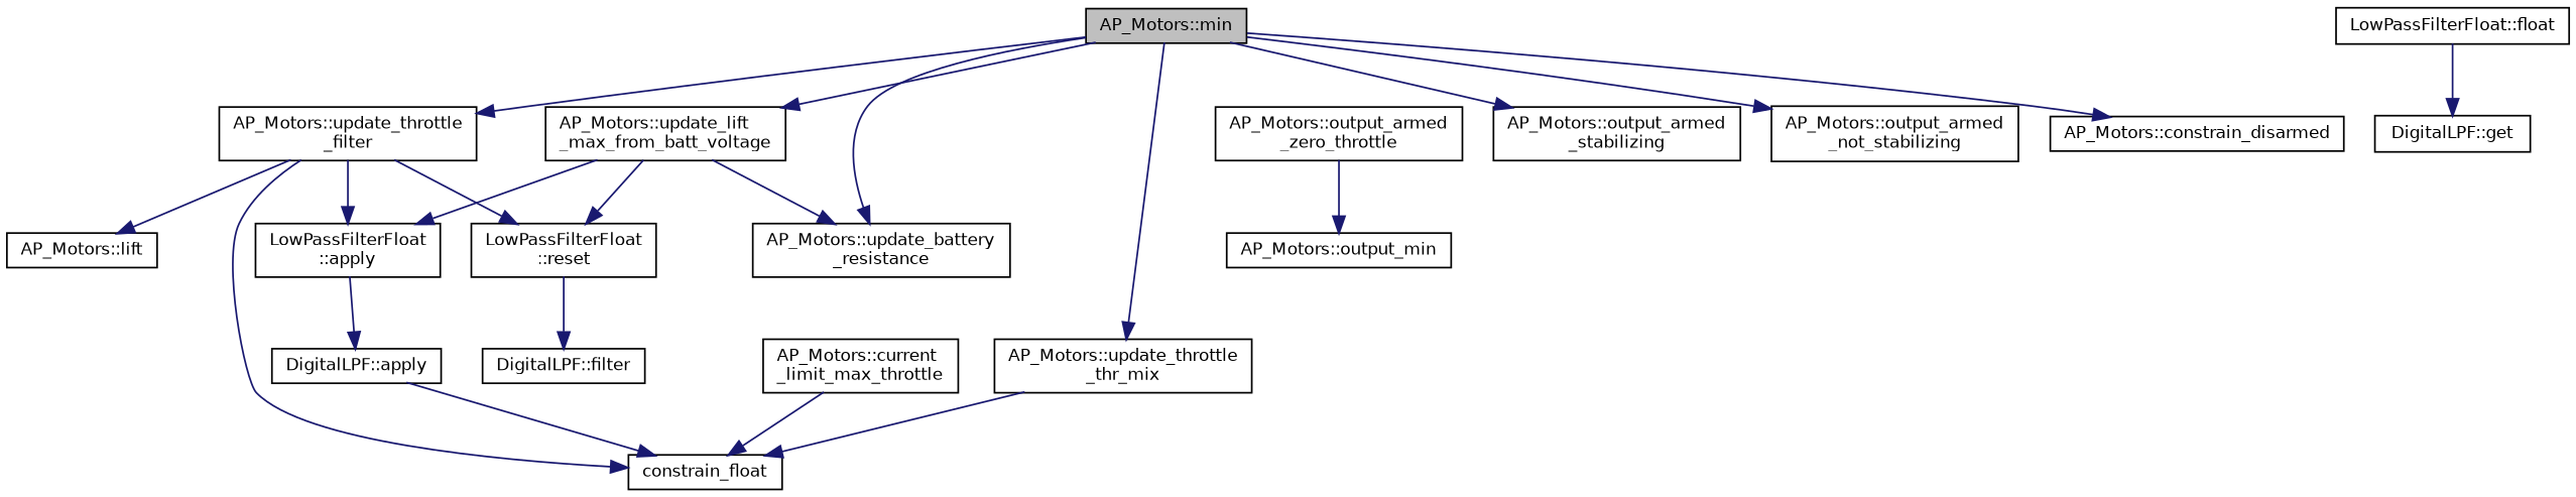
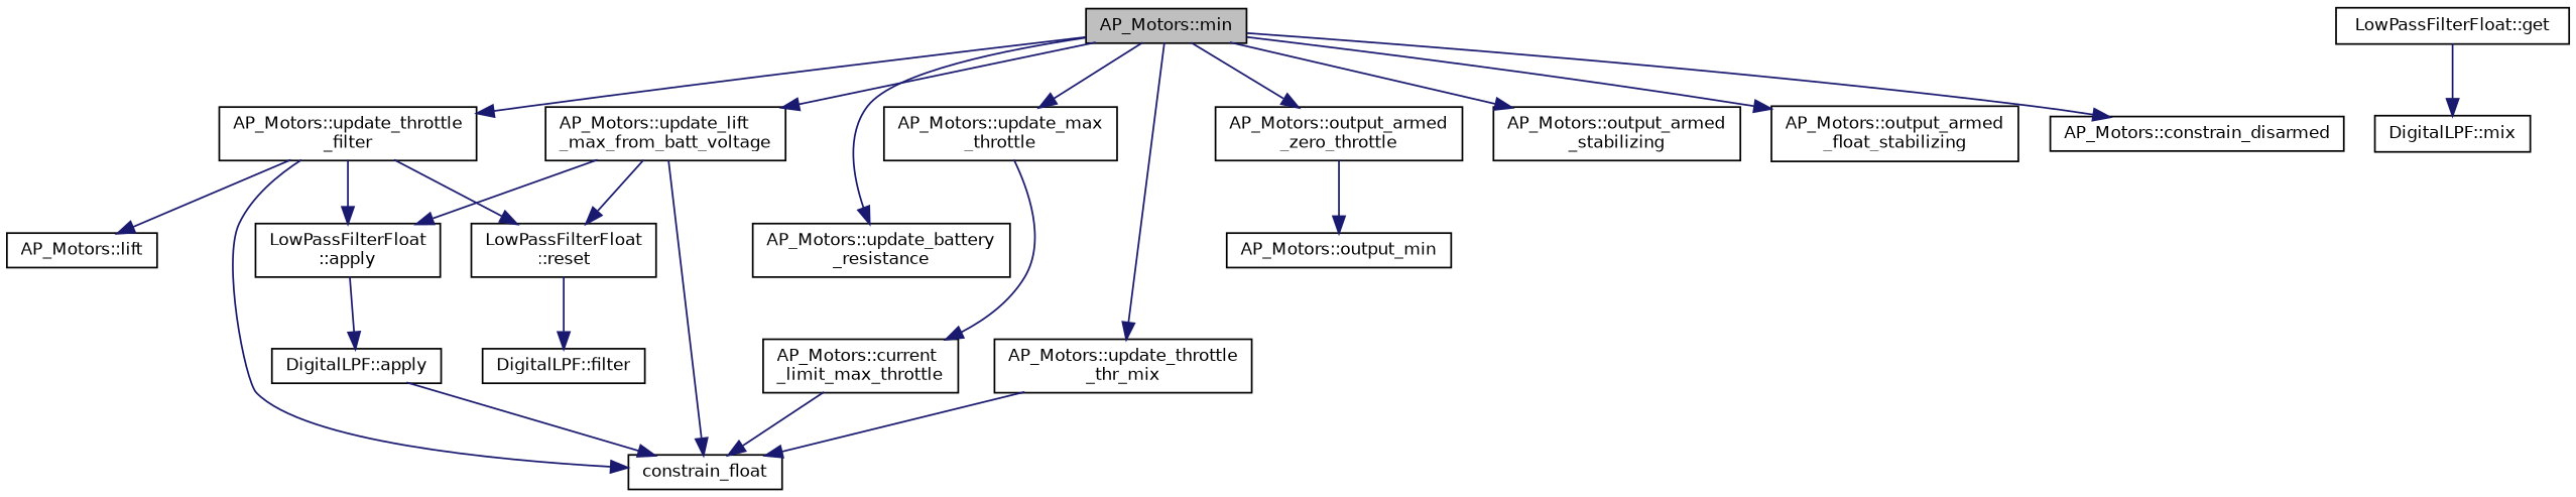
  digraph {
    rankdir=TB
    node [color=black fillcolor=white fontname=Helvetica fontsize=10 shape=record style=filled]
    edge [color=midnightblue fontname=Helvetica fontsize=10 labelfontname=Helvetica labelfontsize=10 style=solid]
    n1 [fillcolor=grey75 fontcolor=black height=0.2 label="AP_Motors::min" width=0.4]
    n2 [height=0.2 label="AP_Motors::update_throttle\l_filter" width=0.4]
+   n3 [height=0.2 label="AP_Motors::update_max\l_throttle" width=0.4]
    n4 [height=0.2 label="AP_Motors::update_battery\l_resistance" width=0.4]
    n5 [height=0.2 label="AP_Motors::update_lift\l_max_from_batt_voltage" width=0.4]
    n6 [height=0.2 label="AP_Motors::update_throttle\l_thr_mix" width=0.4]
    n7 [height=0.2 label="AP_Motors::output_armed\l_zero_throttle" width=0.4]
    n8 [height=0.2 label="AP_Motors::output_armed\l_stabilizing" width=0.4]
-   n9 [height=0.2 label="AP_Motors::output_armed\l_not_stabilizing" width=0.4]
+   n9 [height=0.2 label="AP_Motors::output_armed\l_float_stabilizing" width=0.4]
    n10 [height=0.2 label="AP_Motors::constrain_disarmed" width=0.4]
    n11 [height=0.2 label="AP_Motors::lift" width=0.4]
    n12 [height=0.2 label="LowPassFilterFloat\l::apply" width=0.4]
    n13 [height=0.2 label=constrain_float width=0.4]
    n14 [height=0.2 label="LowPassFilterFloat\l::reset" width=0.4]
    n15 [height=0.2 label="AP_Motors::current\l_limit_max_throttle" width=0.4]
    n16 [height=0.2 label="AP_Motors::output_min" width=0.4]
    n17 [height=0.2 label="DigitalLPF::apply" width=0.4]
    n18 [height=0.2 label="DigitalLPF::filter" width=0.4]
-   n19 [height=0.2 label="LowPassFilterFloat::float" width=0.4]
-   n20 [height=0.2 label="DigitalLPF::get" width=0.4]
+   n19 [height=0.2 label="LowPassFilterFloat::get" width=0.4]
+   n20 [height=0.2 label="DigitalLPF::mix" width=0.4]
    n1 -> n2
+   n1 -> n3
    n1 -> n4
    n1 -> n5
    n1 -> n6
+   n1 -> n7
    n1 -> n8
    n1 -> n9
    n1 -> n10
    n2 -> n11
    n2 -> n12
    n2 -> n13
    n2 -> n14
+   n3 -> n15
    n5 -> n12
-   n5 -> n4
+   n5 -> n13
    n5 -> n14
    n6 -> n13
    n7 -> n16
    n12 -> n17
    n14 -> n18
    n15 -> n13
    n17 -> n13
    n19 -> n20
  }
